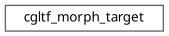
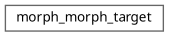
  digraph {
    rankdir=LR
    fontname="Noto Sans"
-   n1 [color=grey40 fillcolor=white fontname="Noto Sans" fontsize=10 height=0.2 label=cgltf_morph_target shape=box style=filled width=0.4]
+   n1 [color=grey40 fillcolor=white fontname="Noto Sans" fontsize=10 height=0.2 label=morph_morph_target shape=box style=filled width=0.4]
  }
